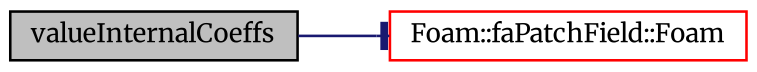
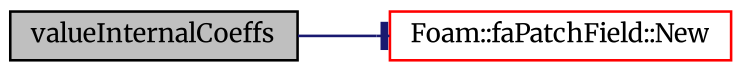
  digraph {
    rankdir=LR
    fontname=Merriweather
    node [fontname=Merriweather fontsize=10 shape=record]
    n1 [color=black fillcolor=grey75 fontcolor=black height=0.2 label=valueInternalCoeffs style=filled width=0.4]
-   n2 [color=red height=0.2 label="Foam::faPatchField::Foam" width=0.4]
+   n2 [color=red height=0.2 label="Foam::faPatchField::New" width=0.4]
    n1 -> n2 [color=midnightblue fontname=Merriweather fontsize=10 labelfontname=Helvetica labelfontsize=10 style=solid arrowhead=tee]
  }
